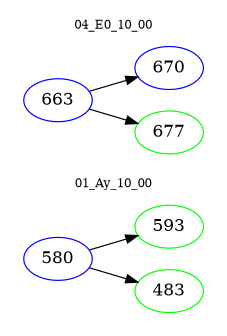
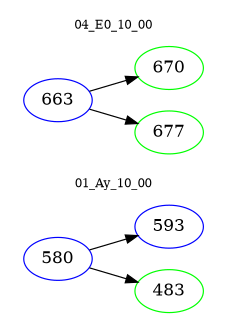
  digraph {
    rankdir=LR
    node [color=blue]
    edge [color=black]
    n1 [label=580]
    n2 [color=green label=483]
-   n3 [color=green label=593]
+   n3 [label=593]
    n4 [label=663]
    n5 [color=green label=677]
-   n6 [label=670]
+   n6 [color=green label=670]
    subgraph cluster_1 {
      color=white
      fontsize=10
      label="01_Ay_10_00"
      n1
      n2
      n3
    }
    subgraph cluster_2 {
      color=white
      fontsize=10
      label="04_E0_10_00"
      n4
      n5
      n6
    }
    n1 -> n2
    n1 -> n3
    n4 -> n5
    n4 -> n6
  }
